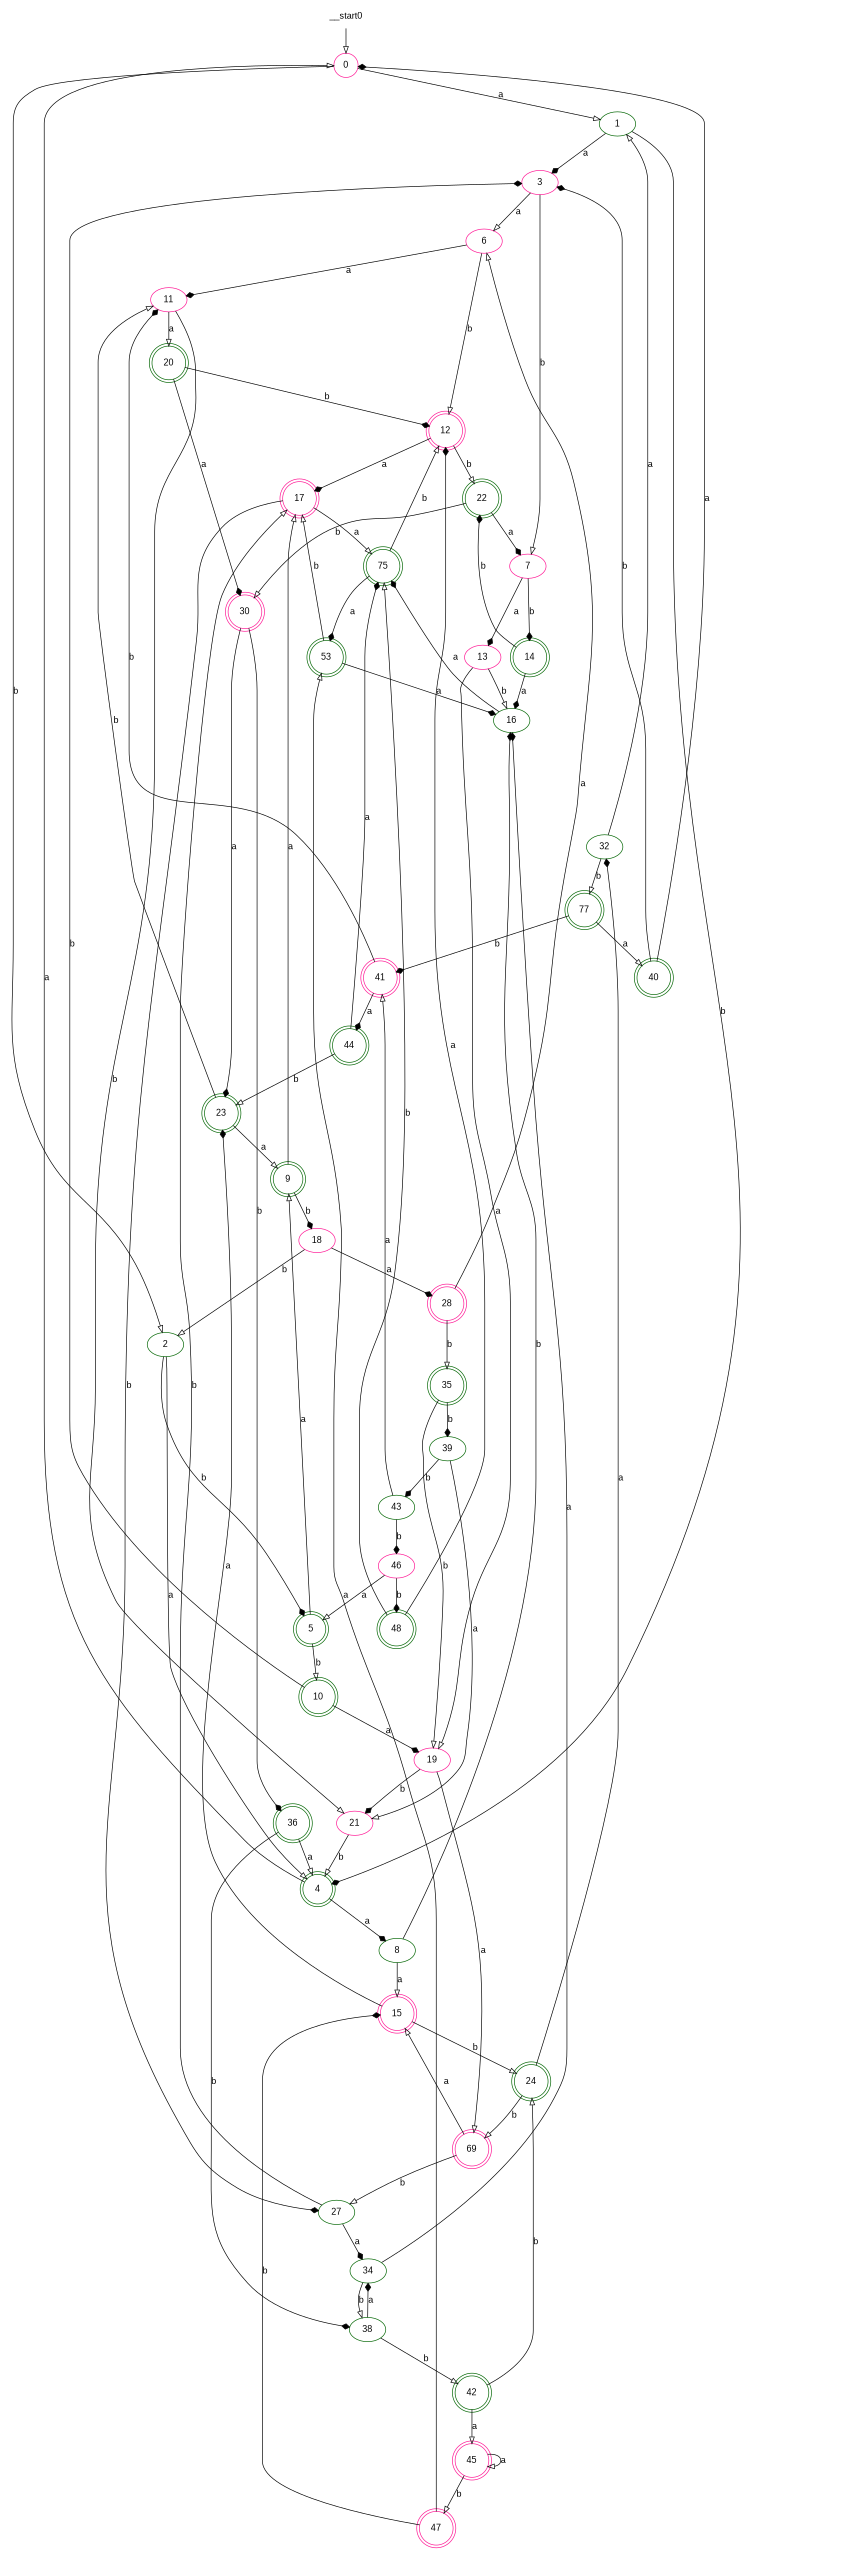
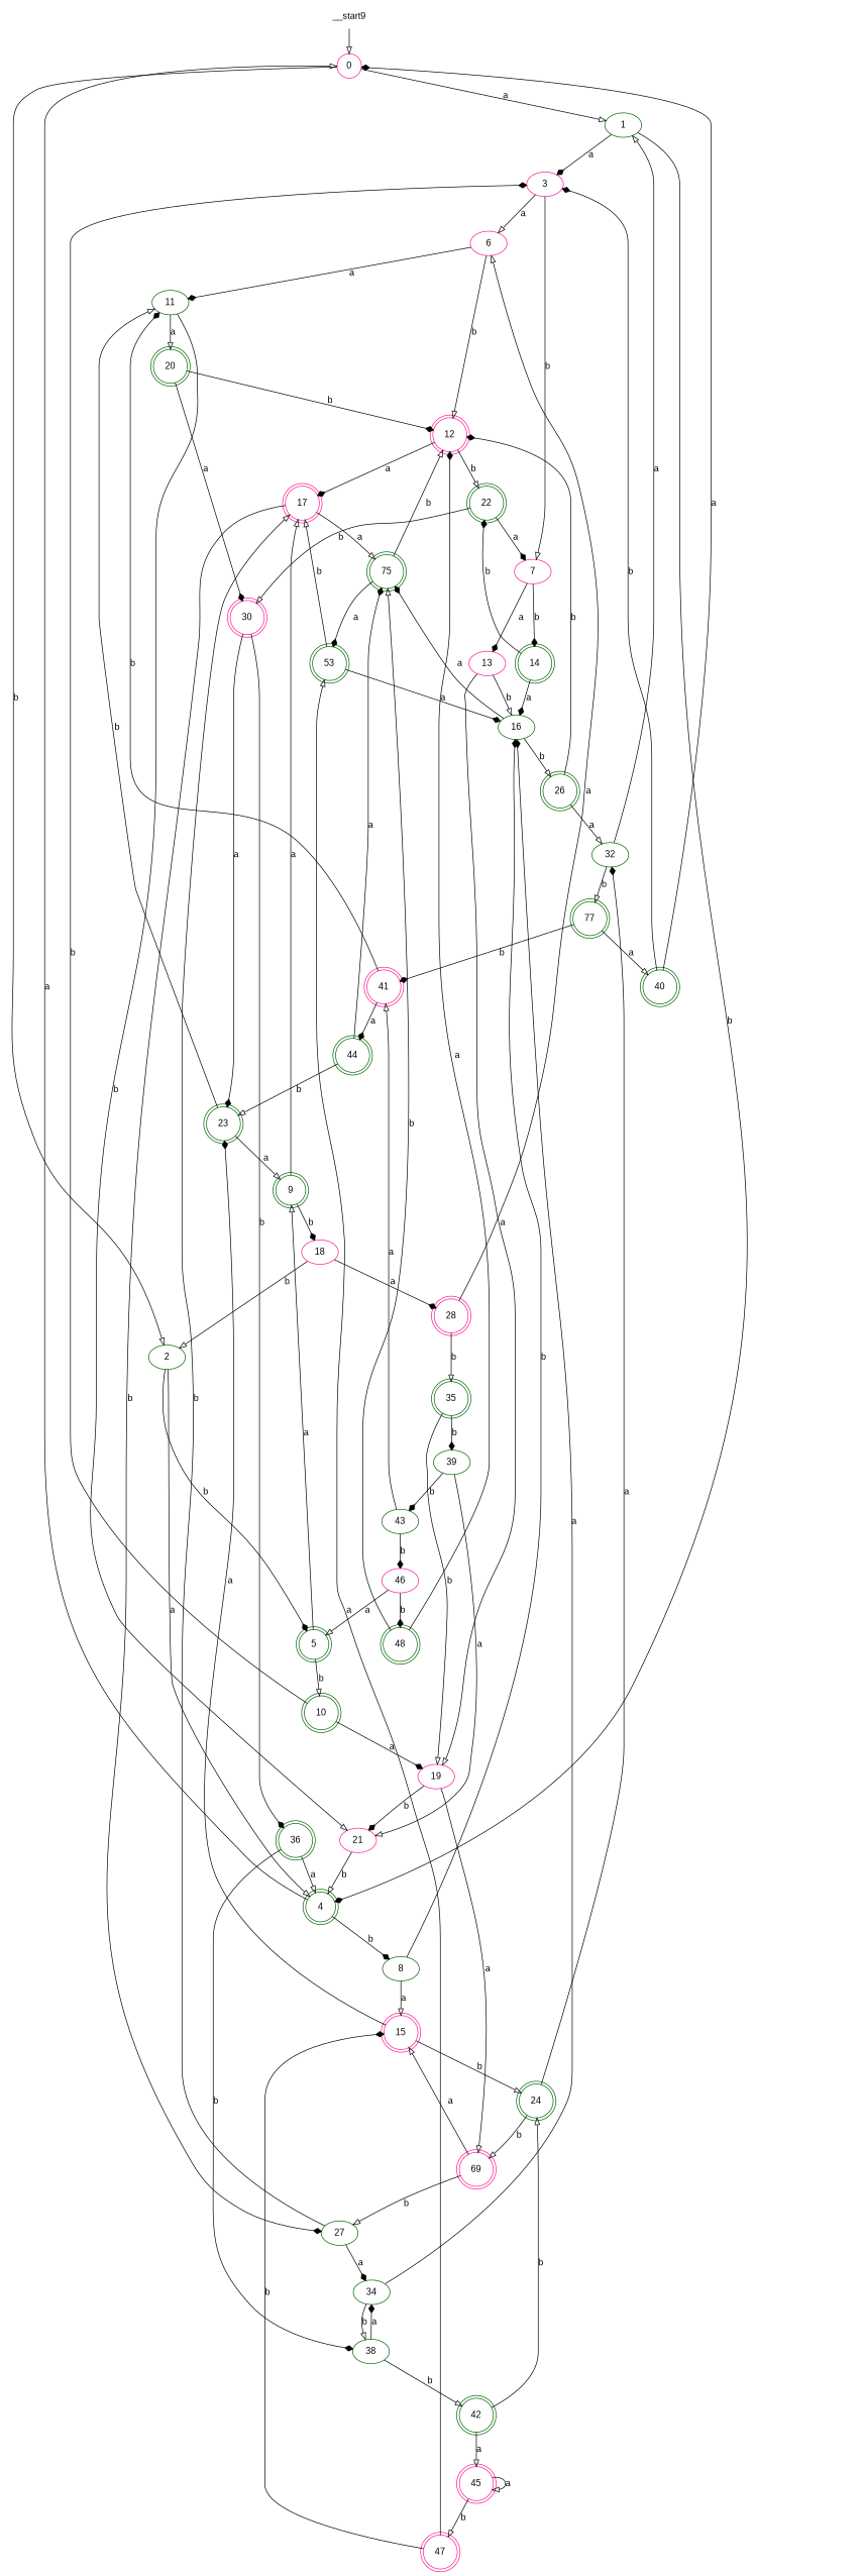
  digraph {
    fontname="Liberation Sans"
    node [color=darkgreen fontname="Liberation Sans" shape=doublecircle]
    edge [arrowhead=onormal fontname="Liberation Sans"]
-   __start0 [shape=none]
+   __start0 [shape=none label=__start9]
    0 [color=deeppink shape=circle]
    1 [shape=""]
    2 [shape=""]
    3 [color=deeppink shape=""]
    4
    5
    6 [color=deeppink shape=""]
    7 [color=deeppink shape=""]
    8 [shape=""]
    9
    10
-   11 [color=deeppink shape=""]
+   11 [shape=""]
    12 [color=deeppink]
    13 [color=deeppink shape=""]
    14
    15 [color=deeppink]
    16 [shape=""]
    17 [color=deeppink]
    18 [color=deeppink shape=""]
    19 [color=deeppink shape=""]
    20
    21 [color=deeppink shape=""]
    22
    23
    24
    n27 [label=75]
+   26
    27 [shape=""]
    28 [color=deeppink]
    n31 [color=deeppink label=69]
    30 [color=deeppink]
    32 [shape=""]
    n34 [label=53]
    34 [shape=""]
    35
    36
    n38 [label=77]
    38 [shape=""]
    39 [shape=""]
    40
    41 [color=deeppink]
    42
    43 [shape=""]
    44
    45 [color=deeppink]
    46 [color=deeppink shape=""]
    47 [color=deeppink]
    48
    __start0 -> 0
    0 -> 1 [label=a]
    0 -> 2 [label=b]
    1 -> 3 [arrowhead=diamond label=a]
    1 -> 4 [arrowhead=diamond label=b]
    2 -> 4 [label=a]
    2 -> 5 [arrowhead=diamond label=b]
    3 -> 6 [label=a]
    3 -> 7 [label=b]
    4 -> 0 [label=a]
-   4 -> 8 [arrowhead=diamond label=a]
+   4 -> 8 [arrowhead=diamond label=b]
    5 -> 9 [label=a]
    5 -> 10 [label=b]
    6 -> 11 [arrowhead=diamond label=a]
    6 -> 12 [label=b]
    7 -> 13 [arrowhead=diamond label=a]
    7 -> 14 [arrowhead=diamond label=b]
    8 -> 15 [label=a]
    8 -> 16 [arrowhead=diamond label=b]
    9 -> 17 [label=a]
    9 -> 18 [arrowhead=diamond label=b]
    10 -> 3 [arrowhead=diamond label=b]
    10 -> 19 [arrowhead=diamond label=a]
    11 -> 20 [label=a]
    11 -> 21 [label=b]
    12 -> 17 [arrowhead=diamond label=a]
    12 -> 22 [label=b]
    13 -> 16 [label=b]
    13 -> 19 [label=a]
    14 -> 16 [arrowhead=diamond label=a]
    14 -> 22 [arrowhead=diamond label=b]
    15 -> 23 [arrowhead=diamond label=a]
    15 -> 24 [label=b]
    16 -> n27 [arrowhead=diamond label=a]
+   16 -> 26 [label=b]
    17 -> n27 [label=a]
    17 -> 27 [arrowhead=diamond label=b]
    18 -> 2 [label=b]
    18 -> 28 [arrowhead=diamond label=a]
    19 -> 21 [arrowhead=diamond label=b]
    19 -> n31 [label=a]
    20 -> 12 [arrowhead=diamond label=b]
    20 -> 30 [arrowhead=diamond label=a]
    21 -> 4 [label=b]
    22 -> 7 [arrowhead=diamond label=a]
    22 -> 30 [label=b]
    23 -> 9 [label=a]
    23 -> 11 [label=b]
    24 -> n31 [label=b]
    24 -> 32 [arrowhead=diamond label=a]
    n27 -> 12 [label=b]
    n27 -> n34 [arrowhead=diamond label=a]
+   26 -> 12 [arrowhead=diamond label=b]
+   26 -> 32 [label=a]
    27 -> 17 [label=b]
    27 -> 34 [arrowhead=diamond label=a]
    28 -> 6 [label=a]
    28 -> 35 [label=b]
    n31 -> 15 [label=a]
    n31 -> 27 [label=b]
    30 -> 23 [arrowhead=diamond label=a]
    30 -> 36 [arrowhead=diamond label=b]
    32 -> 1 [label=a]
    32 -> n38 [label=b]
    n34 -> 16 [arrowhead=diamond label=a]
    n34 -> 17 [label=b]
    34 -> 16 [arrowhead=diamond label=a]
    34 -> 38 [label=b]
    35 -> 19 [label=b]
    35 -> 39 [arrowhead=diamond label=b]
    36 -> 4 [label=a]
    36 -> 38 [arrowhead=diamond label=b]
    n38 -> 40 [label=a]
    n38 -> 41 [arrowhead=diamond label=b]
    38 -> 34 [arrowhead=diamond label=a]
    38 -> 42 [label=b]
    39 -> 21 [label=a]
    39 -> 43 [arrowhead=diamond label=b]
    40 -> 0 [arrowhead=diamond label=a]
    40 -> 3 [arrowhead=diamond label=b]
    41 -> 11 [arrowhead=diamond label=b]
    41 -> 44 [arrowhead=diamond label=a]
    42 -> 24 [label=b]
    42 -> 45 [label=a]
    43 -> 41 [label=a]
    43 -> 46 [arrowhead=diamond label=b]
    44 -> 23 [label=b]
    44 -> n27 [arrowhead=diamond label=a]
    45 -> 45 [label=a]
    45 -> 47 [label=b]
    46 -> 5 [label=a]
    46 -> 48 [arrowhead=diamond label=b]
    47 -> 15 [arrowhead=diamond label=b]
    47 -> n34 [label=a]
    48 -> 12 [arrowhead=diamond label=a]
    48 -> n27 [label=b]
  }
